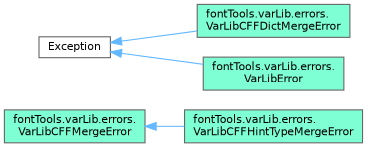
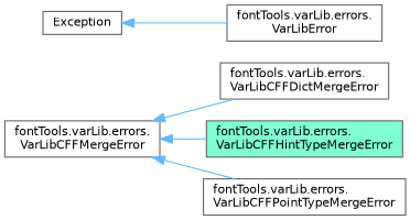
  digraph {
    rankdir=LR
    node [color=gray40 fillcolor=aquamarine fontname=Helvetica fontsize=10 shape=box style=filled]
    edge [color=steelblue1 dir=back fontname=Helvetica fontsize=10 labelfontname=Helvetica labelfontsize=10 style=solid]
-   n1 [fontcolor=black height=0.2 label="fontTools.varLib.errors.\lVarLibCFFMergeError" width=0.4]
-   n2 [height=0.2 label="fontTools.varLib.errors.\lVarLibCFFDictMergeError" width=0.4]
+   n1 [fillcolor=white fontcolor=black height=0.2 label="fontTools.varLib.errors.\lVarLibCFFMergeError" width=0.4]
+   n2 [fillcolor=white height=0.2 label="fontTools.varLib.errors.\lVarLibCFFDictMergeError" width=0.4]
    n3 [height=0.2 label="fontTools.varLib.errors.\lVarLibCFFHintTypeMergeError" width=0.4]
-   n5 [height=0.2 label="fontTools.varLib.errors.\lVarLibError" width=0.4]
+   n4 [fillcolor=white height=0.2 label="fontTools.varLib.errors.\lVarLibCFFPointTypeMergeError" width=0.4]
+   n5 [fillcolor=white height=0.2 label="fontTools.varLib.errors.\lVarLibError" width=0.4]
    n6 [fillcolor=white height=0.2 label=Exception width=0.4]
-   n6 -> n2
+   n1 -> n2
    n1 -> n3
+   n1 -> n4
    n6 -> n5
  }
